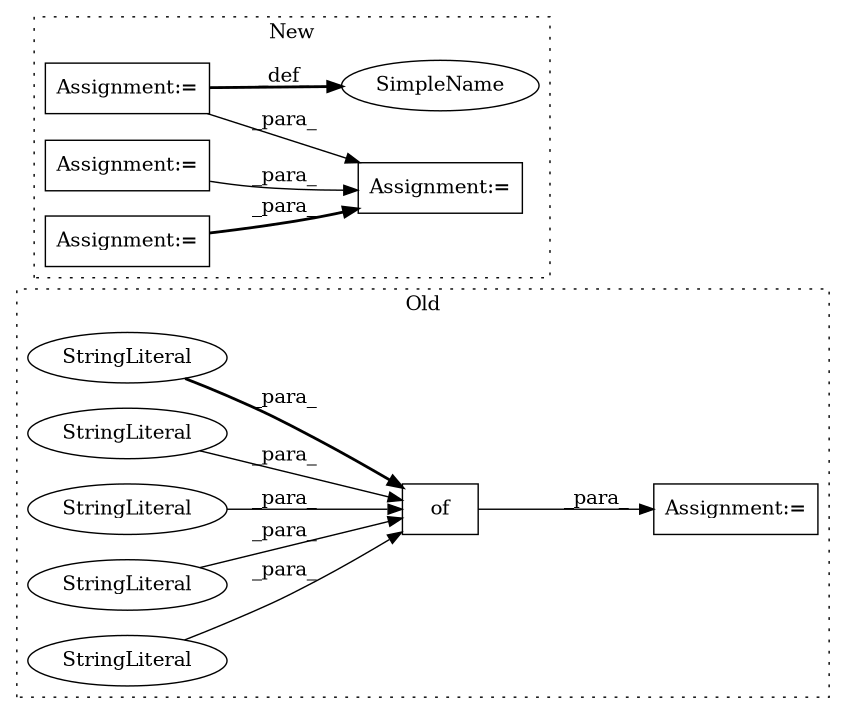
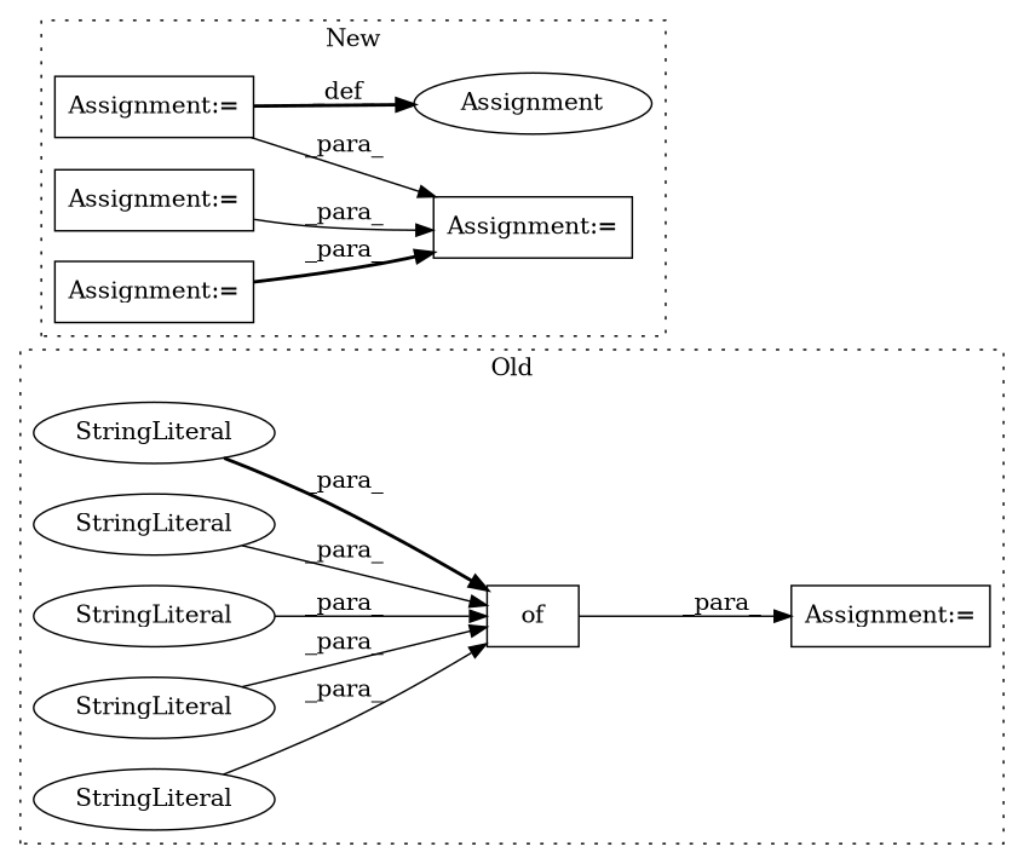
  digraph {
    rankdir=LR
    node [a=7 l=1 shape=box]
    edge [style=solid]
    n1 [a=32 l="3,1" label=of s="1778,1839"]
    n2 [label="Assignment:=" s=1753]
    n3 [a=45 l=11 label=StringLiteral s=1826 shape=ellipse]
    n4 [a=45 l=5 label=StringLiteral s=1794 shape=ellipse]
    n5 [a=45 l=9 label=StringLiteral s=1800 shape=ellipse]
    n6 [a=45 l=7 label=StringLiteral s=1812 shape=ellipse]
    n7 [a=45 l=5 label=StringLiteral s=1820 shape=ellipse]
    n8 [l="61,2" label="Assignment:=" s="5346,5475"]
    n9 [l=2 label="Assignment:=" s=5536]
-   n10 [a=42 l=5 label=SimpleName s=5414 shape=ellipse]
+   n10 [a=42 l=5 label=Assignment s=5414 shape=ellipse]
    n11 [label="Assignment:=" s=4612]
    n12 [label="Assignment:=" s=4458]
    subgraph cluster_1 {
      label=Old
      style=dotted
      n1
      n2
      n3
      n4
      n5
      n6
      n7
    }
    subgraph cluster_2 {
      label=New
      style=dotted
      n8
      n9
      n10
      n11
      n12
    }
    n1 -> n2 [label=_para_]
    n3 -> n1 [label=_para_ style=bold]
    n4 -> n1 [label=_para_]
    n5 -> n1 [label=_para_]
    n6 -> n1 [label=_para_]
    n7 -> n1 [label=_para_]
    n8 -> n9 [label=_para_]
    n8 -> n10 [label=_def_ style=bold]
    n11 -> n9 [label=_para_]
    n12 -> n9 [label=_para_ style=bold]
  }
